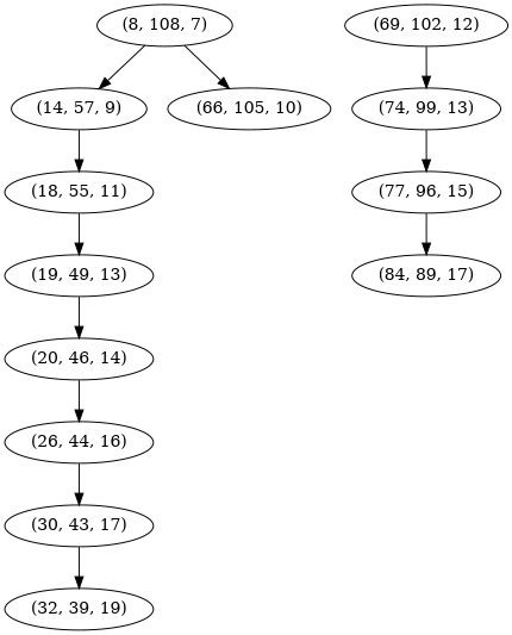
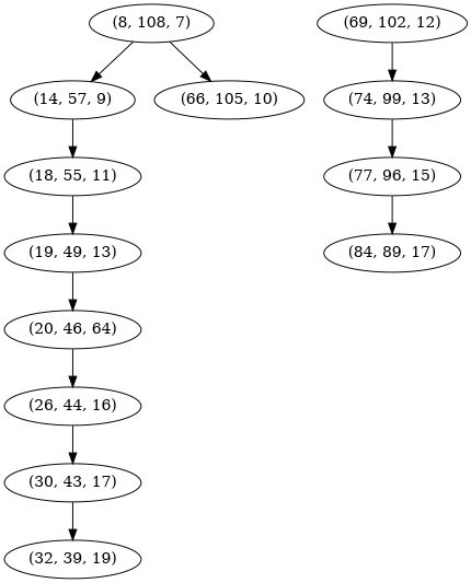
  digraph {
    "(8, 108, 7)"
    "(14, 57, 9)"
    "(66, 105, 10)"
    n4 [label="(18, 55, 11)"]
    "(19, 49, 13)"
-   "(20, 46, 14)"
+   "(20, 46, 14)" [label="(20, 46, 64)"]
    "(26, 44, 16)"
    "(30, 43, 17)"
    "(32, 39, 19)"
    "(69, 102, 12)"
    "(74, 99, 13)"
    "(77, 96, 15)"
    "(84, 89, 17)"
    "(8, 108, 7)" -> "(14, 57, 9)"
    "(8, 108, 7)" -> "(66, 105, 10)"
    "(14, 57, 9)" -> n4
    n4 -> "(19, 49, 13)"
    "(19, 49, 13)" -> "(20, 46, 14)"
    "(20, 46, 14)" -> "(26, 44, 16)"
    "(26, 44, 16)" -> "(30, 43, 17)"
    "(30, 43, 17)" -> "(32, 39, 19)"
    "(69, 102, 12)" -> "(74, 99, 13)"
    "(74, 99, 13)" -> "(77, 96, 15)"
    "(77, 96, 15)" -> "(84, 89, 17)"
  }
